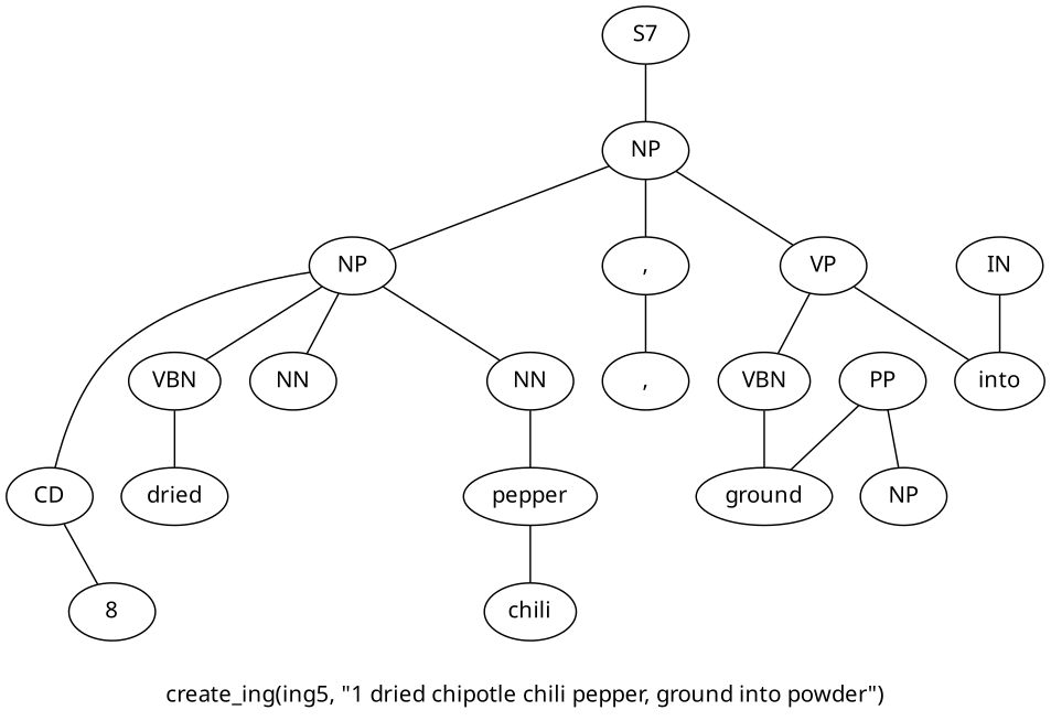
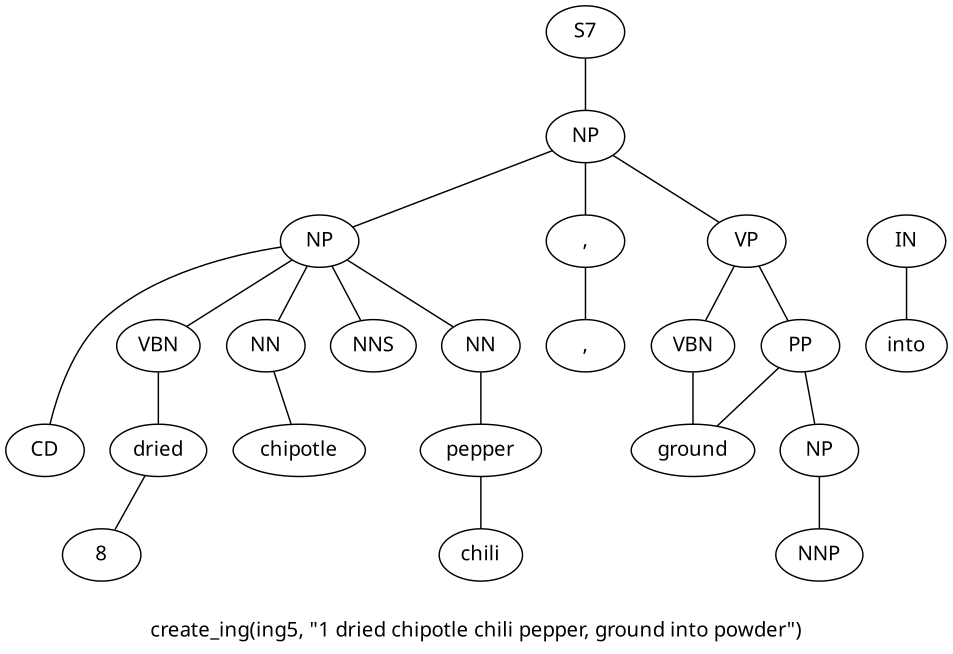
  graph {
    fontname="Noto Sans"
    label="create_ing(ing5, \"1 dried chipotle chili pepper, ground into powder\")"
    node [fontname="Noto Sans"]
    edge [fontname="Noto Sans"]
    n1 [label=S7]
    n2 [label=NP]
    n3 [label=NP]
    n4 [label=","]
    n5 [label=VP]
    n6 [label=CD]
    n7 [label=VBN]
    n8 [label=NN]
+   n9 [label=NNS]
    n10 [label=NN]
    n11 [label=","]
    n12 [label=VBN]
    n13 [label=PP]
    n14 [label=8]
    n15 [label=dried]
+   n16 [label=chipotle]
    n17 [label=pepper]
    n18 [label=chili]
    n19 [label=ground]
    n20 [label=NP]
    n21 [label=IN]
    n22 [label=into]
+   n23 [label=NNP]
    n1 -- n2
    n2 -- n3
    n2 -- n4
    n2 -- n5
    n3 -- n6
    n3 -- n7
    n3 -- n8
+   n3 -- n9
    n3 -- n10
    n4 -- n11
    n5 -- n12
-   n5 -- n22
-   n6 -- n14
+   n5 -- n13
+   n15 -- n14
    n7 -- n15
+   n8 -- n16
    n10 -- n17
    n12 -- n19
    n13 -- n19
    n13 -- n20
    n17 -- n18
+   n20 -- n23
    n21 -- n22
  }
